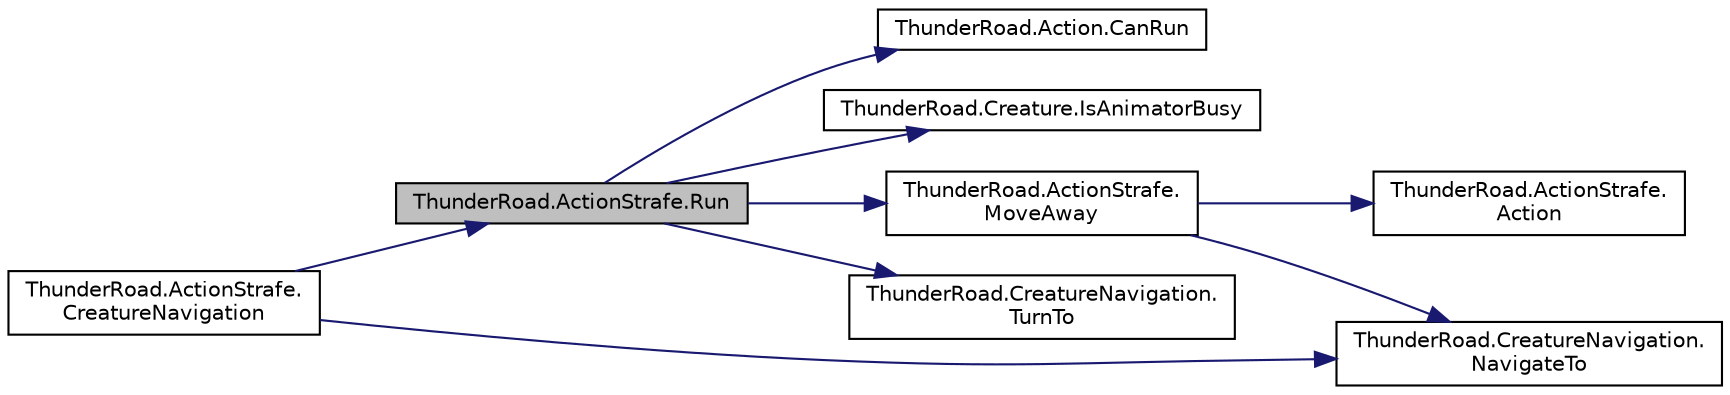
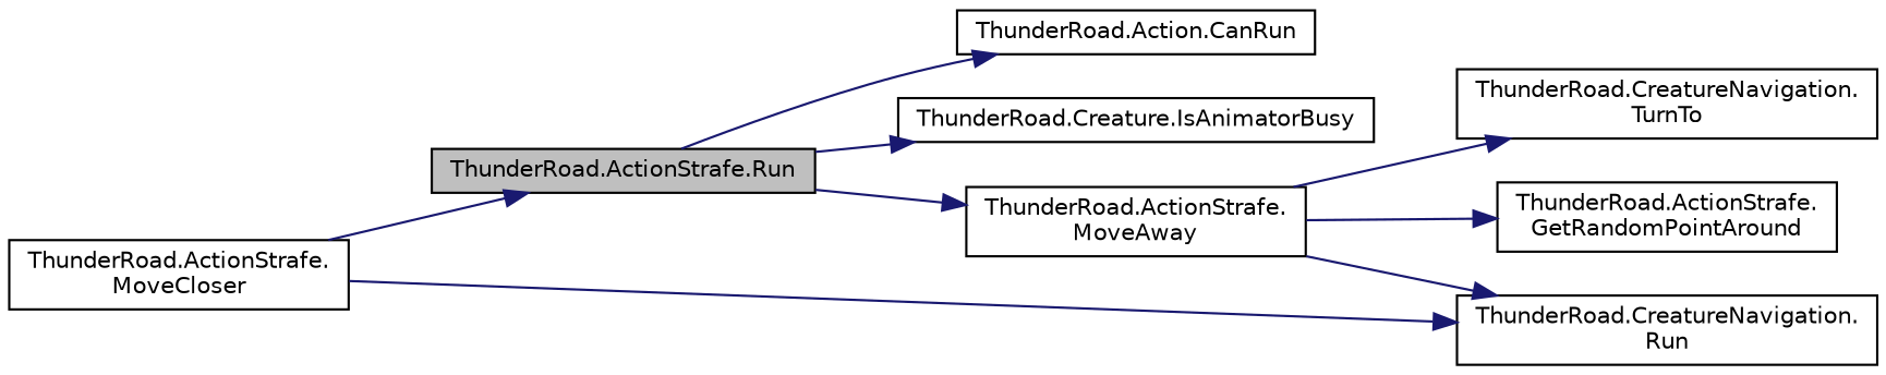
  digraph {
    rankdir=LR
    node [color=black fillcolor=white fontname=Helvetica fontsize=10 shape=record style=filled]
    edge [color=midnightblue fontname=Helvetica fontsize=10 labelfontname=Helvetica labelfontsize=10 style=solid]
    n1 [fillcolor=grey75 fontcolor=black height=0.2 label="ThunderRoad.ActionStrafe.Run" width=0.4]
    n2 [height=0.2 label="ThunderRoad.Action.CanRun" width=0.4]
    n3 [height=0.2 label="ThunderRoad.Creature.IsAnimatorBusy" width=0.4]
    n4 [height=0.2 label="ThunderRoad.ActionStrafe.\lMoveAway" width=0.4]
    n5 [height=0.2 label="ThunderRoad.CreatureNavigation.\lTurnTo" width=0.4]
-   n6 [height=0.2 label="ThunderRoad.ActionStrafe.\lAction" width=0.4]
-   n7 [height=0.2 label="ThunderRoad.CreatureNavigation.\lNavigateTo" width=0.4]
-   n8 [height=0.2 label="ThunderRoad.ActionStrafe.\lCreatureNavigation" width=0.4]
+   n6 [height=0.2 label="ThunderRoad.ActionStrafe.\lGetRandomPointAround" width=0.4]
+   n7 [height=0.2 label="ThunderRoad.CreatureNavigation.\lRun" width=0.4]
+   n8 [height=0.2 label="ThunderRoad.ActionStrafe.\lMoveCloser" width=0.4]
    n1 -> n2
    n1 -> n3
    n1 -> n4
-   n1 -> n5
+   n4 -> n5
    n4 -> n6
    n4 -> n7
    n8 -> n1
    n8 -> n7
  }
